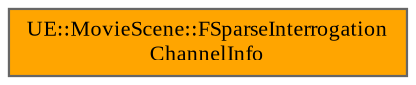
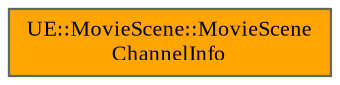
  digraph {
    rankdir=LR
    fontname="Liberation Serif"
-   n1 [color=grey40 fillcolor=orange fontname="Liberation Serif" fontsize=10 height=0.2 label="UE::MovieScene::FSparseInterrogation\lChannelInfo" shape=box style=filled width=0.4]
+   n1 [color=grey40 fillcolor=orange fontname="Liberation Serif" fontsize=10 height=0.2 label="UE::MovieScene::MovieScene\lChannelInfo" shape=box style=filled width=0.4]
  }
